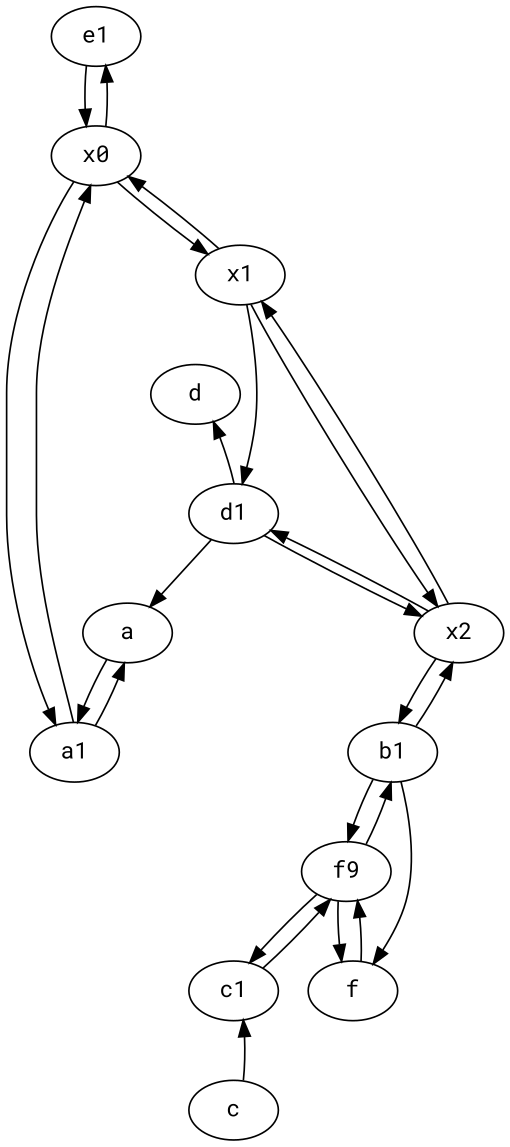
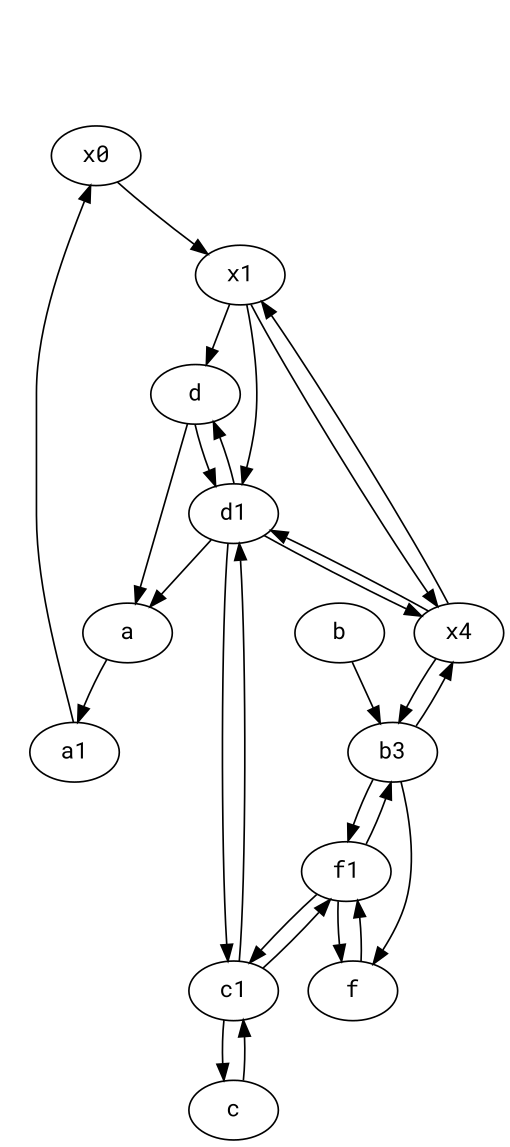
  digraph {
    fontname="Roboto Mono"
    node [fontname="Roboto Mono"]
    edge [fontname="Roboto Mono"]
-   e1
    x0
-   b1
-   f1 [label=f9]
+   b1 [label=b3]
+   f1
    f
-   x2
+   x2 [label=x4]
    c1
    c
    d1
    d
    a
    a1
    x1
-   e1 -> x0
-   x0 -> e1
-   x0 -> a1
+   b
    x0 -> x1
    b1 -> f1
    b1 -> f
    b1 -> x2
    f1 -> b1
    f1 -> f
    f1 -> c1
    f -> f1
    x2 -> b1
    x2 -> d1
    x2 -> x1
    c1 -> f1
+   c1 -> c
+   c1 -> d1
    c -> c1
    d1 -> x2
+   d1 -> c1
    d1 -> d
    d1 -> a
+   d -> d1
    a -> a1
    a1 -> x0
-   a1 -> a
-   x1 -> x0
+   d -> a
+   x1 -> d
    x1 -> x2
    x1 -> d1
+   b -> b1
  }
